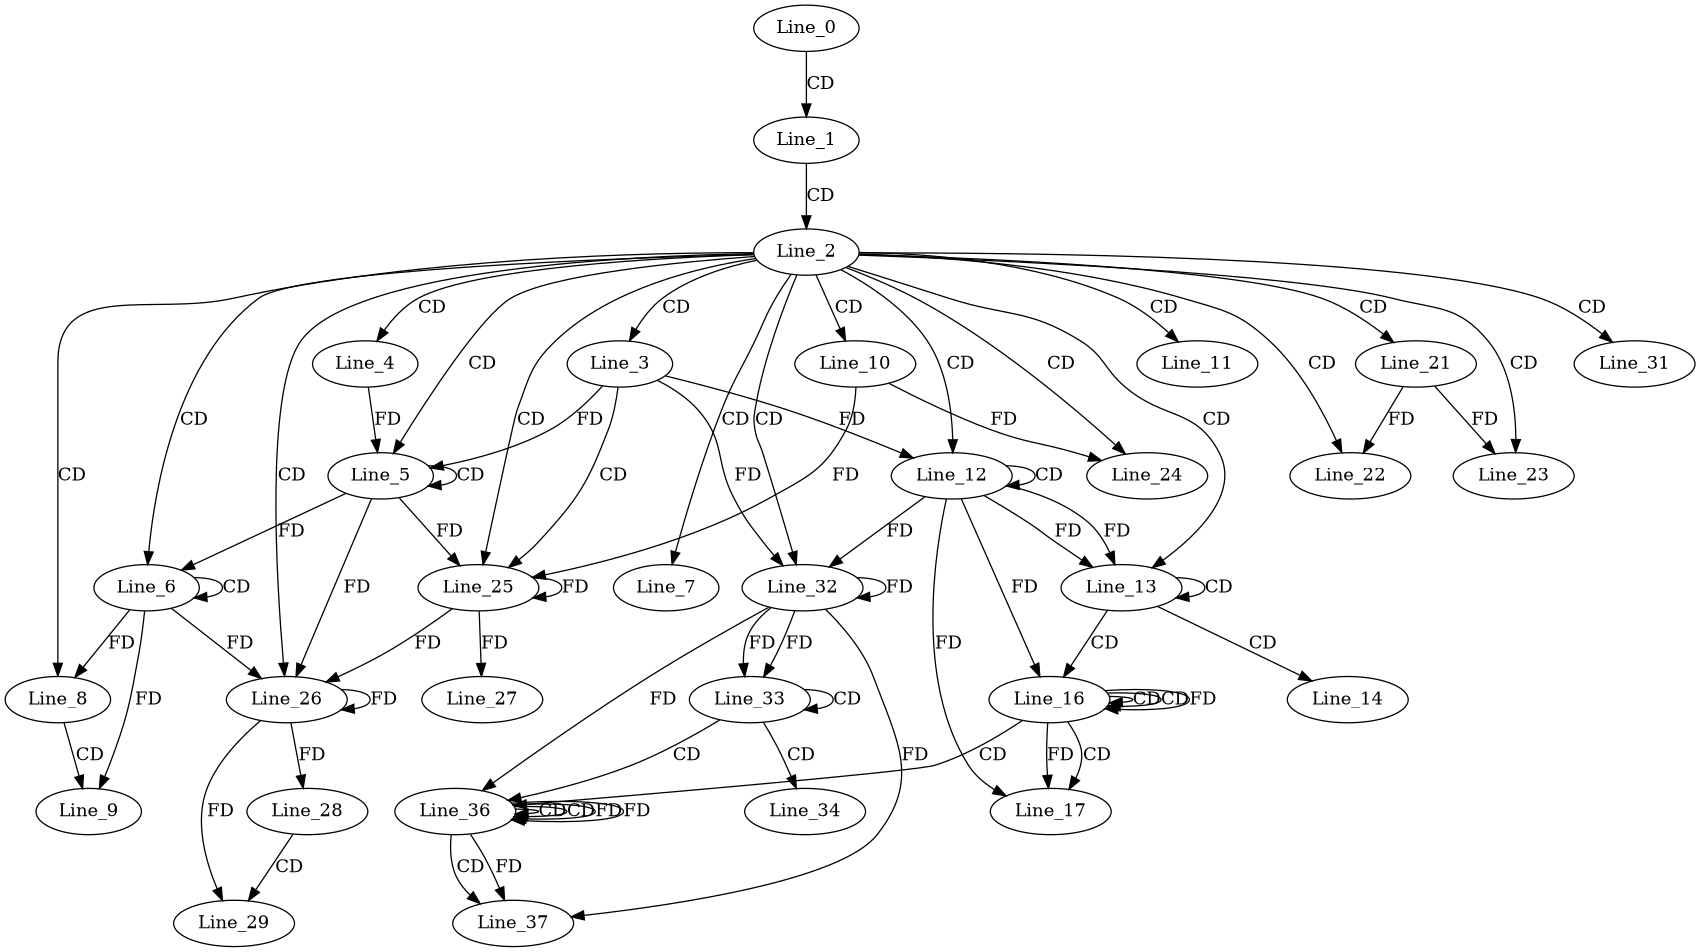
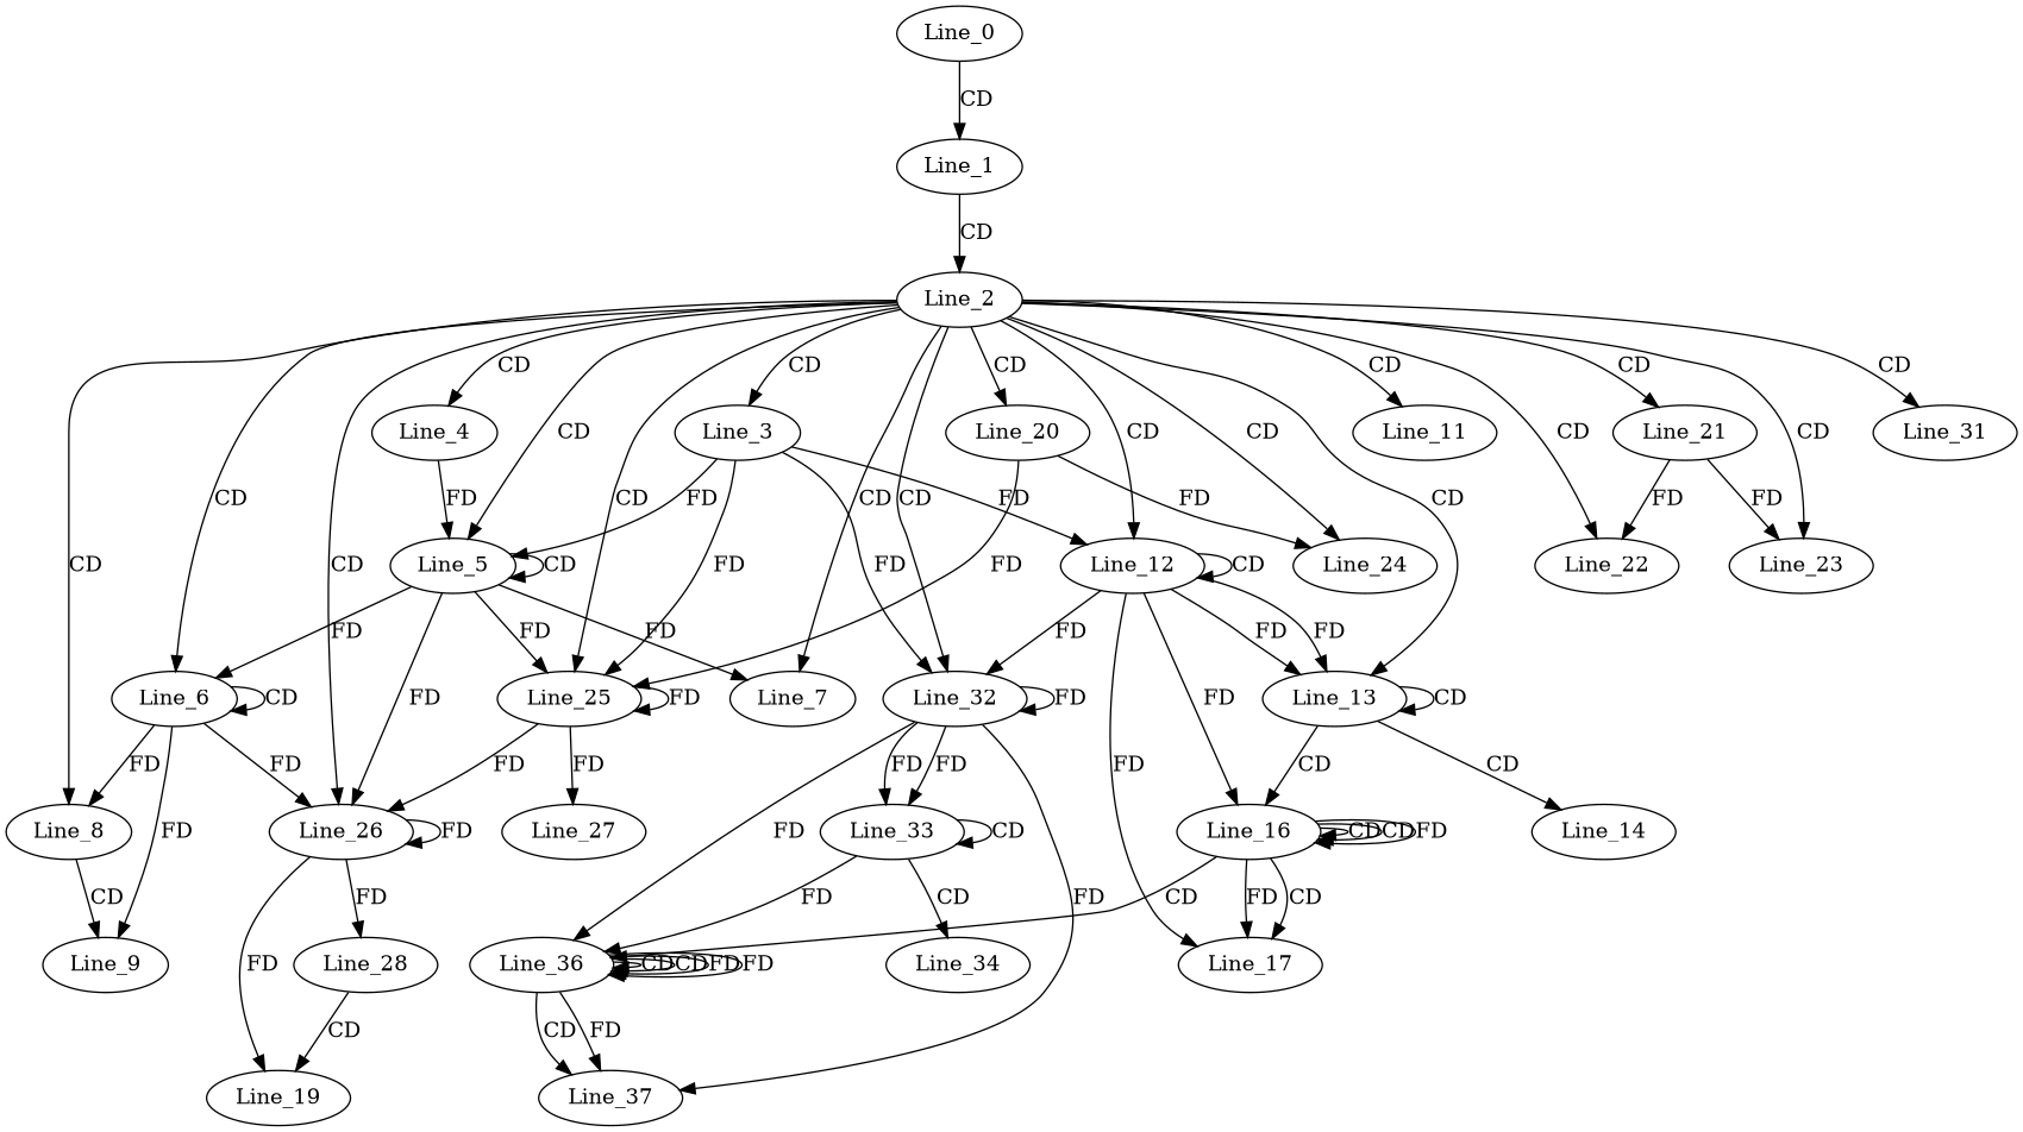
  digraph {
    Line_0
    Line_1
    Line_2
    Line_3
    Line_4
    Line_5
    Line_6
    Line_7
    Line_8
    Line_11
    Line_12
    Line_13
-   Line_20 [label=Line_10]
+   Line_20
    Line_21
    Line_22
    Line_23
    Line_24
    Line_25
    Line_26
    Line_31
    Line_32
    Line_9
    Line_16
    Line_17
    Line_14
    Line_27
    Line_28
-   Line_29
+   Line_29 [label=Line_19]
    Line_36
    Line_33
    Line_37
    Line_34
    Line_0 -> Line_1 [label=CD]
    Line_1 -> Line_2 [label=CD]
    Line_2 -> Line_3 [label=CD]
    Line_2 -> Line_4 [label=CD]
    Line_2 -> Line_5 [label=CD]
    Line_2 -> Line_6 [label=CD]
    Line_2 -> Line_7 [label=CD]
    Line_2 -> Line_8 [label=CD]
    Line_2 -> Line_11 [label=CD]
    Line_2 -> Line_12 [label=CD]
    Line_2 -> Line_13 [label=CD]
    Line_2 -> Line_20 [label=CD]
    Line_2 -> Line_21 [label=CD]
    Line_2 -> Line_22 [label=CD]
    Line_2 -> Line_23 [label=CD]
    Line_2 -> Line_24 [label=CD]
    Line_2 -> Line_25 [label=CD]
    Line_2 -> Line_26 [label=CD]
    Line_2 -> Line_31 [label=CD]
    Line_2 -> Line_32 [label=CD]
    Line_3 -> Line_5 [label=FD]
    Line_3 -> Line_12 [label=FD]
-   Line_3 -> Line_25 [label=CD]
+   Line_3 -> Line_25 [label=FD]
    Line_3 -> Line_32 [label=FD]
    Line_4 -> Line_5 [label=FD]
    Line_5 -> Line_5 [label=CD]
    Line_5 -> Line_6 [label=FD]
+   Line_5 -> Line_7 [label=FD]
    Line_5 -> Line_25 [label=FD]
    Line_5 -> Line_26 [label=FD]
    Line_6 -> Line_6 [label=CD]
    Line_6 -> Line_8 [label=FD]
    Line_6 -> Line_26 [label=FD]
    Line_6 -> Line_9 [label=FD]
    Line_8 -> Line_9 [label=CD]
    Line_12 -> Line_12 [label=CD]
    Line_12 -> Line_13 [label=FD]
    Line_12 -> Line_13 [label=FD]
    Line_12 -> Line_32 [label=FD]
    Line_12 -> Line_16 [label=FD]
    Line_12 -> Line_17 [label=FD]
    Line_13 -> Line_13 [label=CD]
    Line_13 -> Line_16 [label=CD]
    Line_13 -> Line_14 [label=CD]
    Line_20 -> Line_24 [label=FD]
    Line_20 -> Line_25 [label=FD]
    Line_21 -> Line_22 [label=FD]
    Line_21 -> Line_23 [label=FD]
    Line_25 -> Line_25 [label=FD]
    Line_25 -> Line_26 [label=FD]
    Line_25 -> Line_27 [label=FD]
    Line_26 -> Line_26 [label=FD]
    Line_26 -> Line_28 [label=FD]
    Line_26 -> Line_29 [label=FD]
    Line_32 -> Line_32 [label=FD]
    Line_32 -> Line_36 [label=FD]
    Line_32 -> Line_33 [label=FD]
    Line_32 -> Line_33 [label=FD]
    Line_32 -> Line_37 [label=FD]
    Line_16 -> Line_16 [label=CD]
    Line_16 -> Line_16 [label=CD]
    Line_16 -> Line_16 [label=FD]
    Line_16 -> Line_17 [label=CD]
    Line_16 -> Line_17 [label=FD]
    Line_16 -> Line_36 [label=CD]
    Line_28 -> Line_29 [label=CD]
    Line_36 -> Line_36 [label=CD]
    Line_36 -> Line_36 [label=CD]
    Line_36 -> Line_36 [label=FD]
    Line_36 -> Line_36 [label=FD]
    Line_36 -> Line_37 [label=CD]
    Line_36 -> Line_37 [label=FD]
-   Line_33 -> Line_36 [label=CD]
+   Line_33 -> Line_36 [label=FD]
    Line_33 -> Line_33 [label=CD]
    Line_33 -> Line_34 [label=CD]
  }
